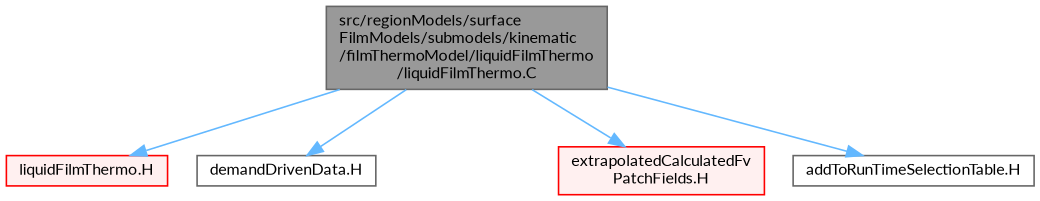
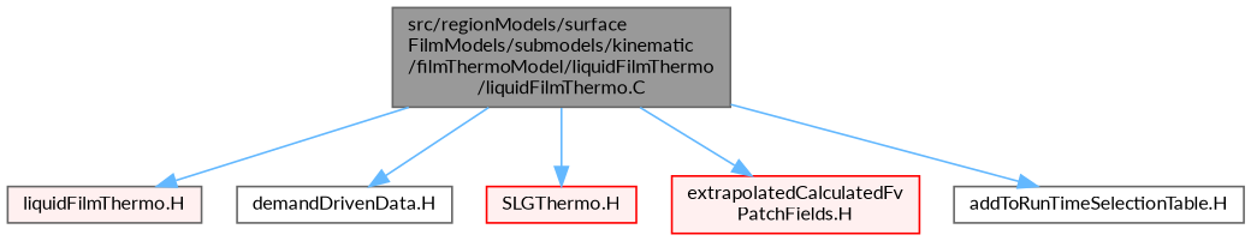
  digraph {
    fontname=Lato
    node [color=red fillcolor="#FFF0F0" fontname=Lato fontsize=10 shape=box style=filled]
    edge [color=steelblue1 fontname=Lato fontsize=10 labelfontname=Helvetica labelfontsize=10 style=solid]
    n1 [color=gray40 fillcolor=grey60 fontcolor=black height=0.2 label="src/regionModels/surface\lFilmModels/submodels/kinematic\l/filmThermoModel/liquidFilmThermo\l/liquidFilmThermo.C" width=0.4]
-   n2 [height=0.2 label="liquidFilmThermo.H" width=0.4]
+   n2 [color=grey40 height=0.2 label="liquidFilmThermo.H" width=0.4]
    n3 [color=grey40 fillcolor=white height=0.2 label="demandDrivenData.H" width=0.4]
+   n4 [height=0.2 label="SLGThermo.H" width=0.4]
    n5 [height=0.2 label="extrapolatedCalculatedFv\lPatchFields.H" width=0.4]
    n6 [color=grey40 fillcolor=white height=0.2 label="addToRunTimeSelectionTable.H" width=0.4]
    n1 -> n2
    n1 -> n3
+   n1 -> n4
    n1 -> n5
    n1 -> n6
  }
